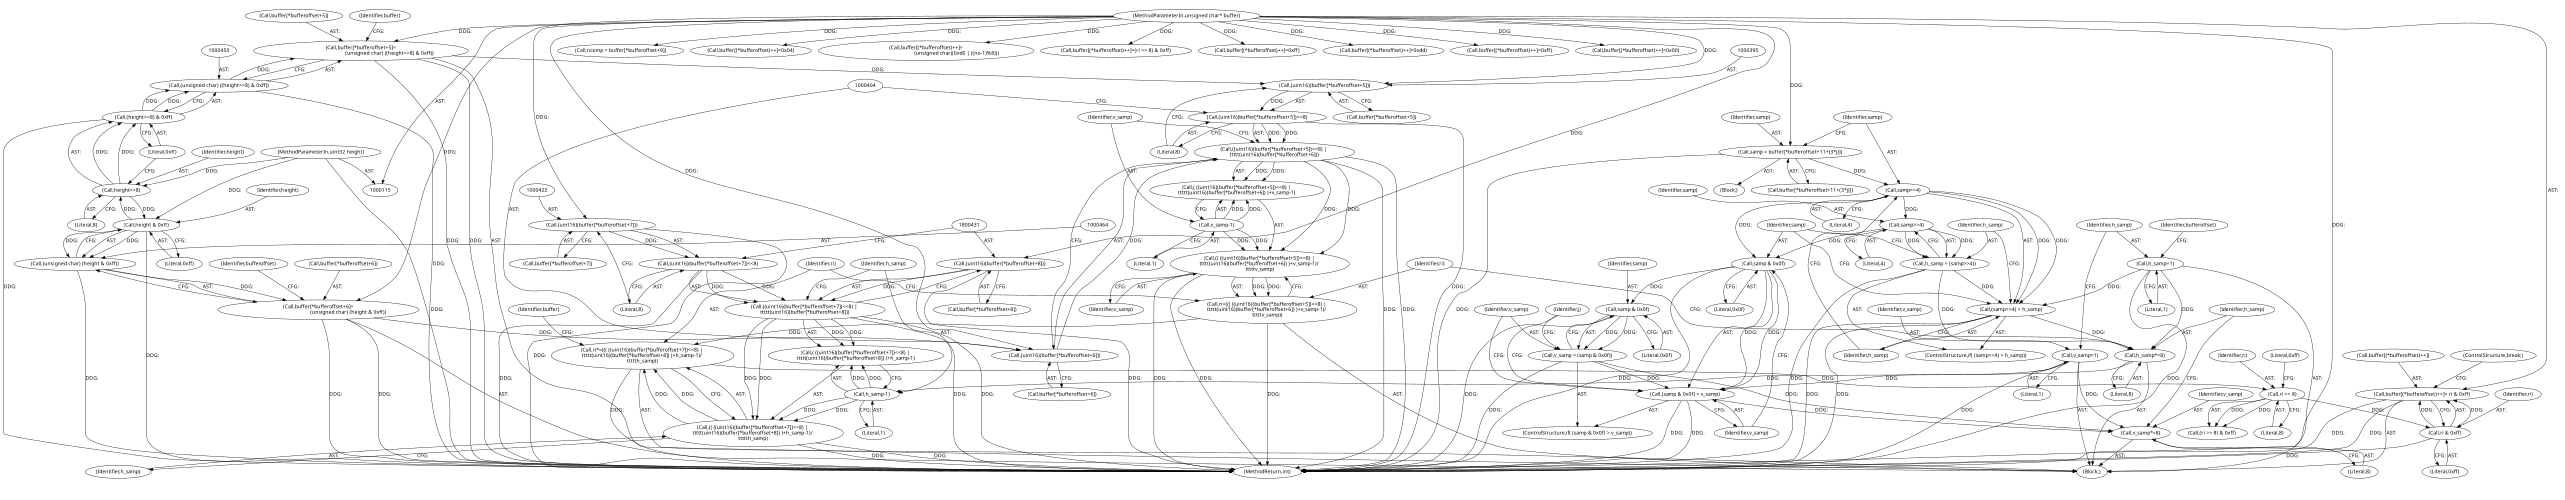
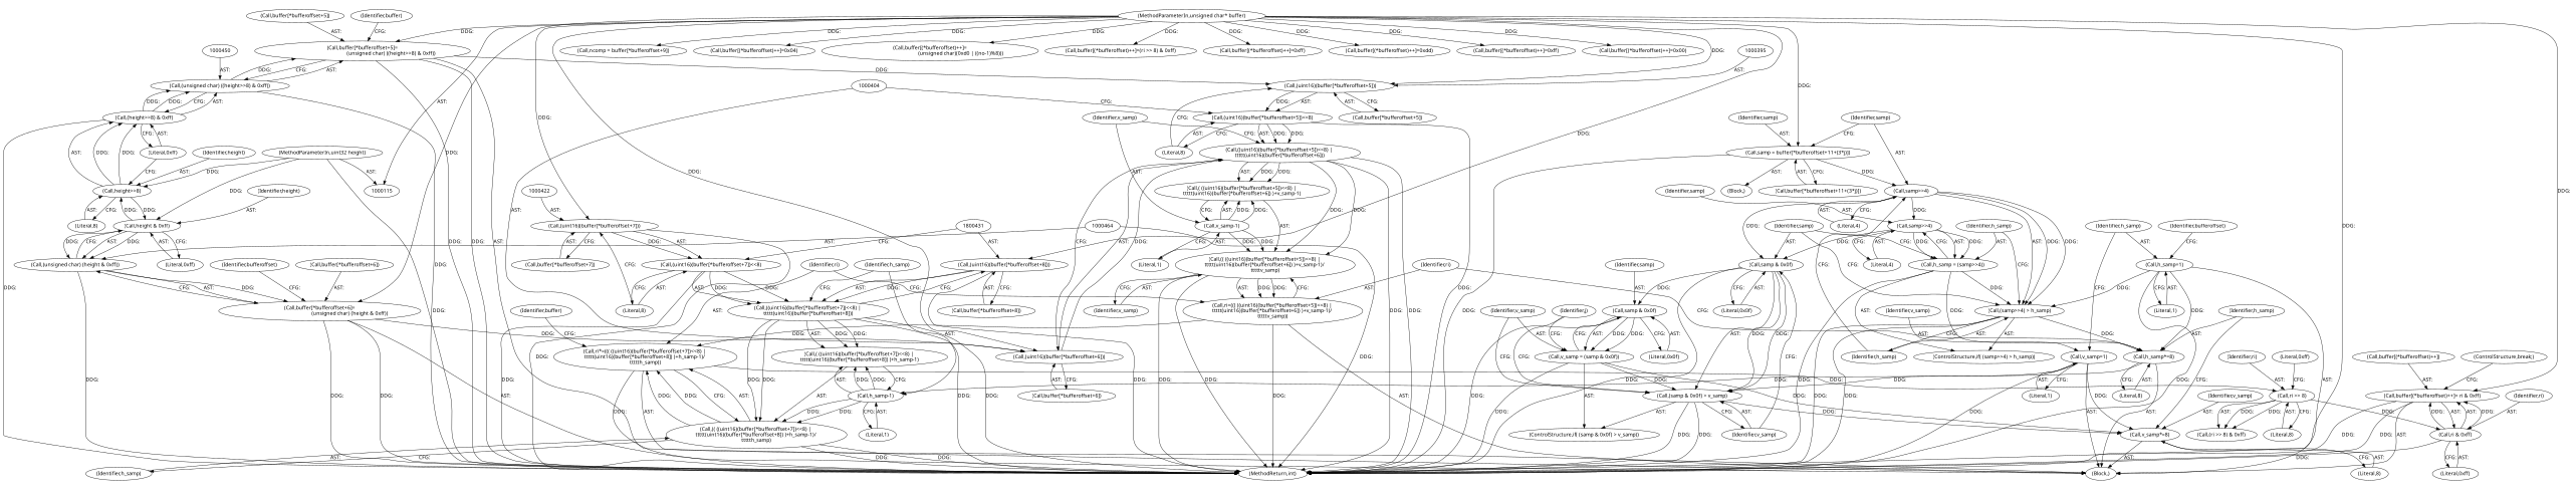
  digraph {
    fontname="Noto Sans"
    node [fontname="Noto Sans"]
    edge [fontname="Noto Sans"]
    n1 [label="(Call,buffer[(*bufferoffset)++]= ri & 0xff)"]
    n2 [label="(Call,ri & 0xff)"]
    n3 [label="(Block,)"]
    n4 [label="(MethodReturn,int)"]
    n5 [label="(Literal,0xff)"]
    n6 [label="(Call,ri >> 8)"]
    n7 [label="(Literal,8)"]
    n8 [label="(Call,(ri >> 8) & 0xff)"]
    n9 [label="(Call,ri*=((( ((uint16)(buffer[*bufferoffset+7])<<8) | \n\t\t\t\t\t(uint16)(buffer[*bufferoffset+8]) )+h_samp-1)/ \n\t\t\t\t\th_samp))"]
    n10 [label="(Call,(( ((uint16)(buffer[*bufferoffset+7])<<8) | \n\t\t\t\t\t(uint16)(buffer[*bufferoffset+8]) )+h_samp-1)/ \n\t\t\t\t\th_samp)"]
    n11 [label="(Identifier,h_samp)"]
    n12 [label="(Call,((uint16)(buffer[*bufferoffset+7])<<8) | \n\t\t\t\t\t(uint16)(buffer[*bufferoffset+8]))"]
    n13 [label="(Call,(uint16)(buffer[*bufferoffset+8]))"]
    n14 [label="(Call,( ((uint16)(buffer[*bufferoffset+7])<<8) | \n\t\t\t\t\t(uint16)(buffer[*bufferoffset+8]) )+h_samp-1)"]
    n15 [label="(Call,buffer[*bufferoffset+8])"]
    n16 [label="(Call,h_samp-1)"]
    n17 [label="(Call,(uint16)(buffer[*bufferoffset+7])<<8)"]
    n18 [label="(Literal,8)"]
    n19 [label="(Call,(uint16)(buffer[*bufferoffset+7]))"]
    n20 [label="(Call,buffer[*bufferoffset+7])"]
    n21 [label="(MethodParameterIn,unsigned char* buffer)"]
    n22 [label="(Call,samp = buffer[*bufferoffset+11+(3*j)])"]
    n23 [label="(Call,(uint16)(buffer[*bufferoffset+5]))"]
    n24 [label="(Call,buffer[*bufferoffset+5]=\n                                          (unsigned char) ((height>>8) & 0xff))"]
    n25 [label="(Call,(uint16)(buffer[*bufferoffset+6]))"]
    n26 [label="(Call,buffer[*bufferoffset+6]=\n                                            (unsigned char) (height & 0xff))"]
    n27 [label="(Call,ncomp = buffer[*bufferoffset+9])"]
    n28 [label="(Call,buffer[(*bufferoffset)++]=0x04)"]
    n29 [label="(Call,buffer[(*bufferoffset)++]=\n                                             (unsigned char)(0xd0 | ((no-1)%8)))"]
    n30 [label="(Call,buffer[(*bufferoffset)++]=(ri >> 8) & 0xff)"]
    n31 [label="(Call,buffer[(*bufferoffset)++]=0xff)"]
    n32 [label="(Call,buffer[(*bufferoffset)++]=0xdd)"]
    n33 [label="(Call,buffer[(*bufferoffset)++]=0xff)"]
    n34 [label="(Call,buffer[(*bufferoffset)++]=0x00)"]
    1000115
    n36 [label="(Call,samp>>4)"]
    n37 [label="(Block,)"]
    n38 [label="(Call,buffer[*bufferoffset+11+(3*j)])"]
    n39 [label="(Call,(uint16)(buffer[*bufferoffset+5])<<8)"]
    n40 [label="(Call,buffer[*bufferoffset+5])"]
    n41 [label="(Call,(unsigned char) ((height>>8) & 0xff))"]
    n42 [label="(Call,((uint16)(buffer[*bufferoffset+5])<<8) | \n\t\t\t\t\t(uint16)(buffer[*bufferoffset+6]))"]
    n43 [label="(Call,buffer[*bufferoffset+6])"]
    n44 [label="(Call,(unsigned char) (height & 0xff))"]
    n45 [label="(Literal,1)"]
    n46 [label="(Call,h_samp*=8)"]
    n47 [label="(Literal,8)"]
    n48 [label="(Call,(samp>>4) > h_samp)"]
    n49 [label="(Identifier,h_samp)"]
    n50 [label="(ControlStructure,if( (samp>>4) > h_samp))"]
    n51 [label="(Call,samp>>4)"]
    n52 [label="(Call,samp & 0x0f)"]
    n53 [label="(Literal,4)"]
    n54 [label="(Call,h_samp = (samp>>4))"]
    n55 [label="(Literal,4)"]
    n56 [label="(Call,(samp & 0x0f) > v_samp)"]
    n57 [label="(Call,samp & 0x0f)"]
    n58 [label="(Literal,0x0f)"]
    n59 [label="(Call,h_samp=1)"]
    n60 [label="(Literal,1)"]
    n61 [label="(Call,ri=((( ((uint16)(buffer[*bufferoffset+5])<<8) | \n\t\t\t\t\t(uint16)(buffer[*bufferoffset+6]) )+v_samp-1)/ \n\t\t\t\t\tv_samp))"]
    n62 [label="(Call,(( ((uint16)(buffer[*bufferoffset+5])<<8) | \n\t\t\t\t\t(uint16)(buffer[*bufferoffset+6]) )+v_samp-1)/ \n\t\t\t\t\tv_samp)"]
    n63 [label="(Identifier,v_samp)"]
    n64 [label="(Call,( ((uint16)(buffer[*bufferoffset+5])<<8) | \n\t\t\t\t\t(uint16)(buffer[*bufferoffset+6]) )+v_samp-1)"]
    n65 [label="(Call,v_samp-1)"]
    n66 [label="(Literal,8)"]
    n67 [label="(Call,(height>>8) & 0xff)"]
    n68 [label="(Literal,0xff)"]
    n69 [label="(Call,height>>8)"]
    n70 [label="(Call,height & 0xff)"]
    n71 [label="(Literal,8)"]
    n72 [label="(Literal,0xff)"]
    n73 [label="(MethodParameterIn,uint32 height)"]
    n74 [label="(Literal,1)"]
    n75 [label="(Call,v_samp*=8)"]
    n76 [label="(Literal,8)"]
    n77 [label="(ControlStructure,if( (samp & 0x0f) > v_samp))"]
    n78 [label="(Identifier,v_samp)"]
    n79 [label="(Call,v_samp = (samp & 0x0f))"]
    n80 [label="(Literal,0x0f)"]
    n81 [label="(Call,v_samp=1)"]
    n82 [label="(Literal,1)"]
    n83 [label="(Identifier,bufferoffset)"]
    n84 [label="(Identifier,height)"]
    n85 [label="(Identifier,samp)"]
    n86 [label="(Call,buffer[(*bufferoffset)++])"]
    n87 [label="(Identifier,j)"]
    n88 [label="(Identifier,v_samp)"]
    n89 [label="(Identifier,bufferoffset)"]
    n90 [label="(Identifier,buffer)"]
    n91 [label="(Identifier,height)"]
    n92 [label="(Identifier,ri)"]
    n93 [label="(Identifier,samp)"]
    n94 [label="(Identifier,h_samp)"]
    n95 [label="(Identifier,h_samp)"]
    n96 [label="(Call,buffer[*bufferoffset+5])"]
    n97 [label="(Identifier,samp)"]
    n98 [label="(Identifier,ri)"]
    n99 [label="(Identifier,h_samp)"]
    n100 [label="(Call,buffer[*bufferoffset+6])"]
    n101 [label="(Identifier,ri)"]
    n102 [label="(Identifier,v_samp)"]
    n103 [label="(Identifier,samp)"]
    n104 [label="(Literal,0xff)"]
    n105 [label="(ControlStructure,break;)"]
    n106 [label="(Identifier,h_samp)"]
    n107 [label="(Identifier,v_samp)"]
    n108 [label="(Identifier,buffer)"]
    n109 [label="(Identifier,ri)"]
    n110 [label="(Identifier,v_samp)"]
    n111 [label="(Identifier,samp)"]
    n112 [label=1800431]
    1000422
    1000404
    1000395
    1000450
    1000464
-   n1 -> n2 [label="CFG: "]
+   n1 -> n2 [label="AST: "]
    n1 -> n3 [label="AST: "]
    n1 -> n4 [label="DDG: "]
    n1 -> n4 [label="DDG: "]
    n2 -> n1 [label="AST: "]
    n2 -> n1 [label="DDG: "]
    n2 -> n1 [label="DDG: "]
    n2 -> n4 [label="DDG: "]
    n2 -> n5 [label="CFG: "]
    n5 -> n2 [label="AST: "]
    n6 -> n2 [label="DDG: "]
    n6 -> n7 [label="CFG: "]
    n6 -> n8 [label="AST: "]
    n6 -> n8 [label="DDG: "]
    n6 -> n8 [label="DDG: "]
    n7 -> n6 [label="AST: "]
    n9 -> n3 [label="AST: "]
    n9 -> n4 [label="DDG: "]
    n9 -> n6 [label="DDG: "]
    n9 -> n10 [label="CFG: "]
    n10 -> n4 [label="DDG: "]
    n10 -> n4 [label="DDG: "]
    n10 -> n9 [label="AST: "]
    n10 -> n9 [label="DDG: "]
    n10 -> n9 [label="DDG: "]
    n10 -> n11 [label="CFG: "]
    n11 -> n10 [label="AST: "]
    n12 -> n4 [label="DDG: "]
    n12 -> n4 [label="DDG: "]
    n12 -> n10 [label="DDG: "]
    n12 -> n10 [label="DDG: "]
    n12 -> n13 [label="CFG: "]
    n12 -> n14 [label="AST: "]
    n12 -> n14 [label="DDG: "]
    n12 -> n14 [label="DDG: "]
    n13 -> n4 [label="DDG: "]
    n13 -> n12 [label="AST: "]
    n13 -> n12 [label="DDG: "]
    n13 -> n15 [label="CFG: "]
    n14 -> n10 [label="AST: "]
    n14 -> n16 [label="CFG: "]
    n15 -> n13 [label="AST: "]
    n16 -> n10 [label="DDG: "]
    n16 -> n10 [label="DDG: "]
    n16 -> n14 [label="AST: "]
    n16 -> n14 [label="DDG: "]
    n16 -> n14 [label="DDG: "]
    n16 -> n45 [label="CFG: "]
    n17 -> n4 [label="DDG: "]
    n17 -> n12 [label="AST: "]
    n17 -> n12 [label="DDG: "]
    n17 -> n12 [label="DDG: "]
    n17 -> n18 [label="CFG: "]
    n18 -> n17 [label="AST: "]
    n18 -> n19 [label="CFG: "]
    n19 -> n4 [label="DDG: "]
    n19 -> n17 [label="AST: "]
    n19 -> n17 [label="DDG: "]
    n19 -> n20 [label="CFG: "]
    n20 -> n19 [label="AST: "]
-   n21 -> n1 [label="AST: "]
+   n21 -> n1 [label="DDG: "]
    n21 -> n4 [label="DDG: "]
    n21 -> n13 [label="DDG: "]
    n21 -> n19 [label="DDG: "]
    n21 -> n22 [label="DDG: "]
    n21 -> n23 [label="DDG: "]
    n21 -> n24 [label="DDG: "]
    n21 -> n25 [label="DDG: "]
    n21 -> n26 [label="DDG: "]
    n21 -> n27 [label="DDG: "]
    n21 -> n28 [label="DDG: "]
    n21 -> n29 [label="DDG: "]
    n21 -> n30 [label="DDG: "]
    n21 -> n31 [label="DDG: "]
    n21 -> n32 [label="DDG: "]
    n21 -> n33 [label="DDG: "]
    n21 -> n34 [label="DDG: "]
    n21 -> 1000115 [label="AST: "]
    n22 -> n4 [label="DDG: "]
    n22 -> n36 [label="DDG: "]
    n22 -> n37 [label="AST: "]
    n22 -> n38 [label="CFG: "]
    n23 -> n39 [label="AST: "]
    n23 -> n39 [label="DDG: "]
    n23 -> n40 [label="CFG: "]
    n24 -> n3 [label="AST: "]
    n24 -> n4 [label="DDG: "]
    n24 -> n4 [label="DDG: "]
    n24 -> n23 [label="DDG: "]
    n24 -> n41 [label="CFG: "]
    n25 -> n42 [label="AST: "]
    n25 -> n42 [label="DDG: "]
    n25 -> n43 [label="CFG: "]
    n26 -> n3 [label="AST: "]
    n26 -> n4 [label="DDG: "]
    n26 -> n4 [label="DDG: "]
    n26 -> n25 [label="DDG: "]
    n26 -> n44 [label="CFG: "]
    n36 -> n48 [label="AST: "]
    n36 -> n48 [label="DDG: "]
    n36 -> n48 [label="DDG: "]
    n36 -> n51 [label="DDG: "]
    n36 -> n52 [label="DDG: "]
    n36 -> n53 [label="CFG: "]
    n38 -> n22 [label="AST: "]
    n39 -> n4 [label="DDG: "]
    n39 -> n42 [label="AST: "]
    n39 -> n42 [label="DDG: "]
    n39 -> n42 [label="DDG: "]
    n39 -> n66 [label="CFG: "]
    n40 -> n23 [label="AST: "]
    n41 -> n4 [label="DDG: "]
    n41 -> n24 [label="AST: "]
    n41 -> n24 [label="DDG: "]
    n41 -> n67 [label="CFG: "]
    n42 -> n4 [label="DDG: "]
    n42 -> n4 [label="DDG: "]
    n42 -> n25 [label="CFG: "]
    n42 -> n62 [label="DDG: "]
    n42 -> n62 [label="DDG: "]
    n42 -> n64 [label="AST: "]
    n42 -> n64 [label="DDG: "]
    n42 -> n64 [label="DDG: "]
    n43 -> n25 [label="AST: "]
    n44 -> n4 [label="DDG: "]
    n44 -> n26 [label="AST: "]
    n44 -> n26 [label="DDG: "]
    n44 -> n70 [label="CFG: "]
    n45 -> n16 [label="AST: "]
    n46 -> n3 [label="AST: "]
    n46 -> n16 [label="DDG: "]
    n46 -> n47 [label="CFG: "]
    n47 -> n46 [label="AST: "]
    n48 -> n4 [label="DDG: "]
    n48 -> n4 [label="DDG: "]
    n48 -> n46 [label="DDG: "]
    n48 -> n49 [label="CFG: "]
    n48 -> n50 [label="AST: "]
    n49 -> n36 [label="CFG: "]
    n49 -> n48 [label="AST: "]
    n51 -> n52 [label="DDG: "]
    n51 -> n54 [label="AST: "]
    n51 -> n54 [label="DDG: "]
    n51 -> n54 [label="DDG: "]
    n51 -> n55 [label="CFG: "]
    n52 -> n4 [label="DDG: "]
    n52 -> n56 [label="AST: "]
    n52 -> n56 [label="DDG: "]
    n52 -> n56 [label="DDG: "]
    n52 -> n57 [label="DDG: "]
    n52 -> n58 [label="CFG: "]
    n53 -> n36 [label="AST: "]
    n54 -> n4 [label="DDG: "]
    n54 -> n46 [label="DDG: "]
    n54 -> n48 [label="DDG: "]
    n54 -> n50 [label="AST: "]
    n54 -> n51 [label="CFG: "]
    n55 -> n51 [label="AST: "]
    n56 -> n4 [label="DDG: "]
    n56 -> n4 [label="DDG: "]
    n56 -> n75 [label="DDG: "]
    n56 -> n77 [label="AST: "]
    n56 -> n78 [label="CFG: "]
    n57 -> n4 [label="DDG: "]
    n57 -> n79 [label="AST: "]
    n57 -> n79 [label="DDG: "]
    n57 -> n79 [label="DDG: "]
    n57 -> n80 [label="CFG: "]
    n58 -> n52 [label="AST: "]
    n59 -> n3 [label="AST: "]
    n59 -> n4 [label="DDG: "]
    n59 -> n46 [label="DDG: "]
    n59 -> n48 [label="DDG: "]
    n59 -> n60 [label="CFG: "]
    n60 -> n59 [label="AST: "]
    n61 -> n3 [label="AST: "]
    n61 -> n4 [label="DDG: "]
    n61 -> n9 [label="DDG: "]
    n61 -> n62 [label="CFG: "]
    n62 -> n4 [label="DDG: "]
    n62 -> n4 [label="DDG: "]
    n62 -> n61 [label="AST: "]
    n62 -> n61 [label="DDG: "]
    n62 -> n61 [label="DDG: "]
    n62 -> n63 [label="CFG: "]
    n63 -> n62 [label="AST: "]
    n64 -> n62 [label="AST: "]
    n64 -> n65 [label="CFG: "]
    n65 -> n62 [label="DDG: "]
    n65 -> n62 [label="DDG: "]
    n65 -> n64 [label="AST: "]
    n65 -> n64 [label="DDG: "]
    n65 -> n64 [label="DDG: "]
    n65 -> n74 [label="CFG: "]
    n66 -> n23 [label="CFG: "]
    n66 -> n39 [label="AST: "]
    n67 -> n4 [label="DDG: "]
    n67 -> n41 [label="AST: "]
    n67 -> n41 [label="DDG: "]
    n67 -> n41 [label="DDG: "]
    n67 -> n68 [label="CFG: "]
    n68 -> n67 [label="AST: "]
    n68 -> n69 [label="CFG: "]
    n69 -> n67 [label="AST: "]
    n69 -> n67 [label="DDG: "]
    n69 -> n67 [label="DDG: "]
    n69 -> n70 [label="DDG: "]
    n69 -> n71 [label="CFG: "]
-   n70 -> n4 [label="DDG: "]
+   1000464 -> n4 [label="DDG: "]
    n70 -> n44 [label="AST: "]
    n70 -> n44 [label="DDG: "]
    n70 -> n44 [label="DDG: "]
    n70 -> n69 [label="DDG: "]
    n70 -> n72 [label="CFG: "]
    n71 -> n69 [label="AST: "]
    n72 -> n70 [label="AST: "]
    n73 -> n4 [label="DDG: "]
    n73 -> 1000115 [label="AST: "]
    n73 -> n69 [label="DDG: "]
    n73 -> n70 [label="DDG: "]
    n74 -> n65 [label="AST: "]
    n75 -> n3 [label="AST: "]
    n75 -> n76 [label="CFG: "]
    n76 -> n75 [label="AST: "]
    n78 -> n52 [label="CFG: "]
    n78 -> n56 [label="AST: "]
    n79 -> n4 [label="DDG: "]
    n79 -> n56 [label="DDG: "]
    n79 -> n57 [label="CFG: "]
    n79 -> n75 [label="DDG: "]
    n79 -> n77 [label="AST: "]
    n80 -> n57 [label="AST: "]
    n81 -> n3 [label="AST: "]
    n81 -> n4 [label="DDG: "]
    n81 -> n56 [label="DDG: "]
    n81 -> n75 [label="DDG: "]
    n81 -> n82 [label="CFG: "]
    n82 -> n81 [label="AST: "]
    n83 -> n59 [label="CFG: "]
    n84 -> n69 [label="AST: "]
    n85 -> n22 [label="CFG: "]
    n85 -> n36 [label="AST: "]
    n86 -> n1 [label="AST: "]
    n87 -> n56 [label="CFG: "]
    n87 -> n79 [label="CFG: "]
    n88 -> n75 [label="AST: "]
    n89 -> n26 [label="CFG: "]
    n90 -> n9 [label="CFG: "]
    n91 -> n70 [label="AST: "]
    n92 -> n46 [label="CFG: "]
    n92 -> n61 [label="AST: "]
    n93 -> n22 [label="AST: "]
    n94 -> n46 [label="AST: "]
    n94 -> n75 [label="CFG: "]
    n95 -> n12 [label="CFG: "]
    n95 -> n16 [label="AST: "]
    n96 -> n24 [label="AST: "]
    n97 -> n57 [label="AST: "]
    n98 -> n2 [label="AST: "]
    n99 -> n59 [label="AST: "]
    n99 -> n81 [label="CFG: "]
    n100 -> n26 [label="AST: "]
    n101 -> n6 [label="AST: "]
    n102 -> n81 [label="AST: "]
    n103 -> n51 [label="AST: "]
    n104 -> n6 [label="CFG: "]
    n105 -> n1 [label="CFG: "]
    n106 -> n48 [label="CFG: "]
    n106 -> n54 [label="AST: "]
    n107 -> n56 [label="CFG: "]
    n107 -> n79 [label="AST: "]
    n108 -> n24 [label="CFG: "]
    n109 -> n9 [label="AST: "]
    n109 -> n61 [label="CFG: "]
    n110 -> n42 [label="CFG: "]
    n110 -> n65 [label="AST: "]
    n111 -> n48 [label="CFG: "]
    n111 -> n52 [label="AST: "]
    n111 -> n54 [label="CFG: "]
    n112 -> n13 [label="AST: "]
    n112 -> n17 [label="CFG: "]
    1000422 -> n19 [label="AST: "]
    1000404 -> n25 [label="AST: "]
    1000404 -> n39 [label="CFG: "]
    1000395 -> n23 [label="AST: "]
    1000450 -> n41 [label="AST: "]
    1000464 -> n44 [label="AST: "]
  }
